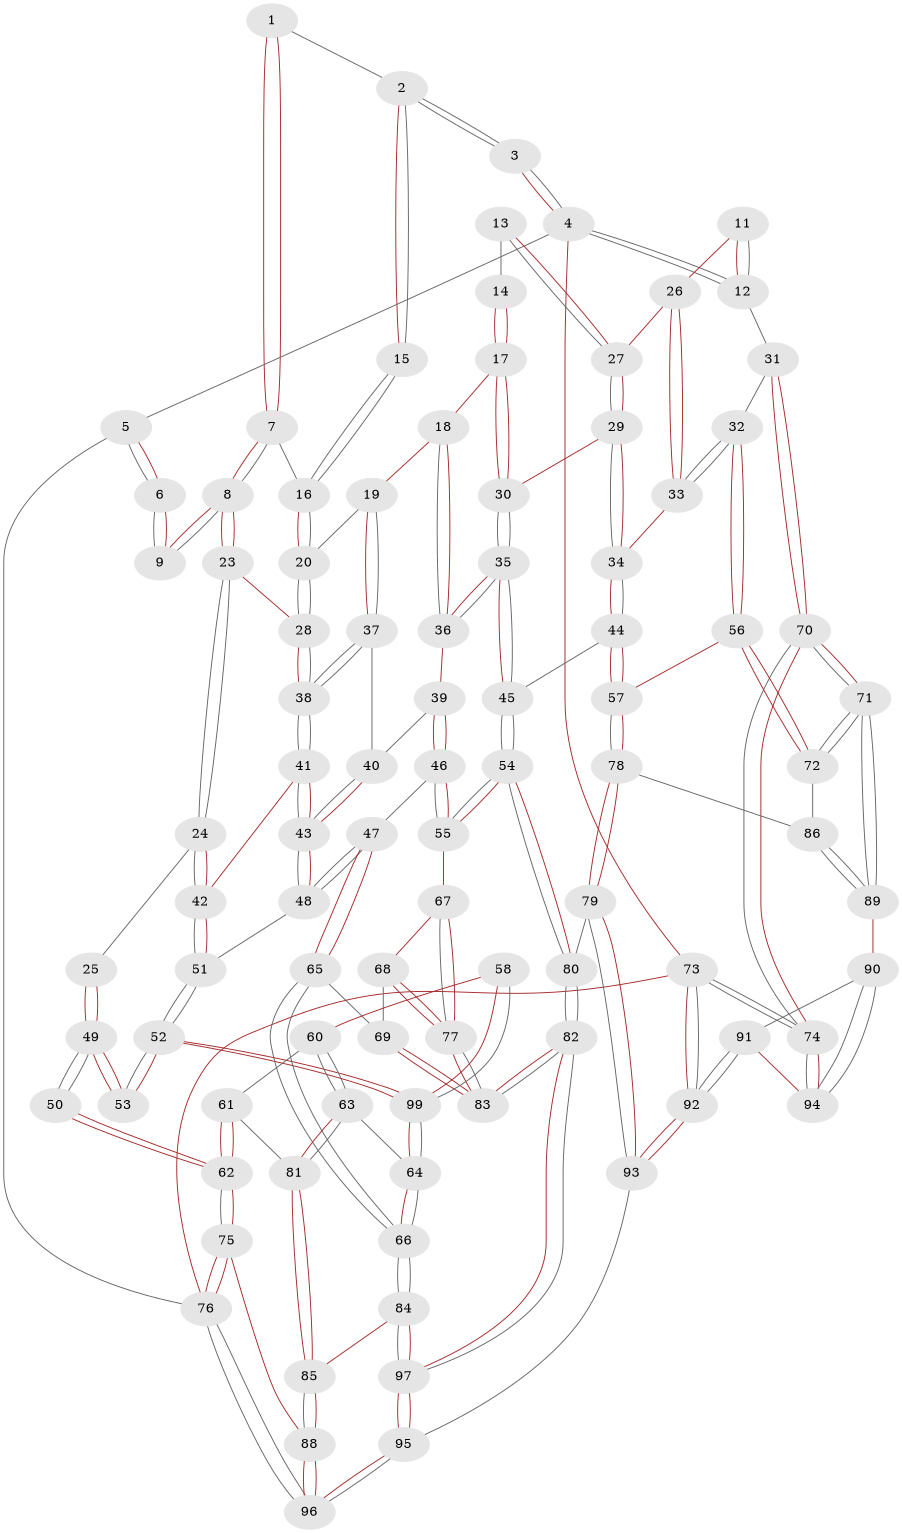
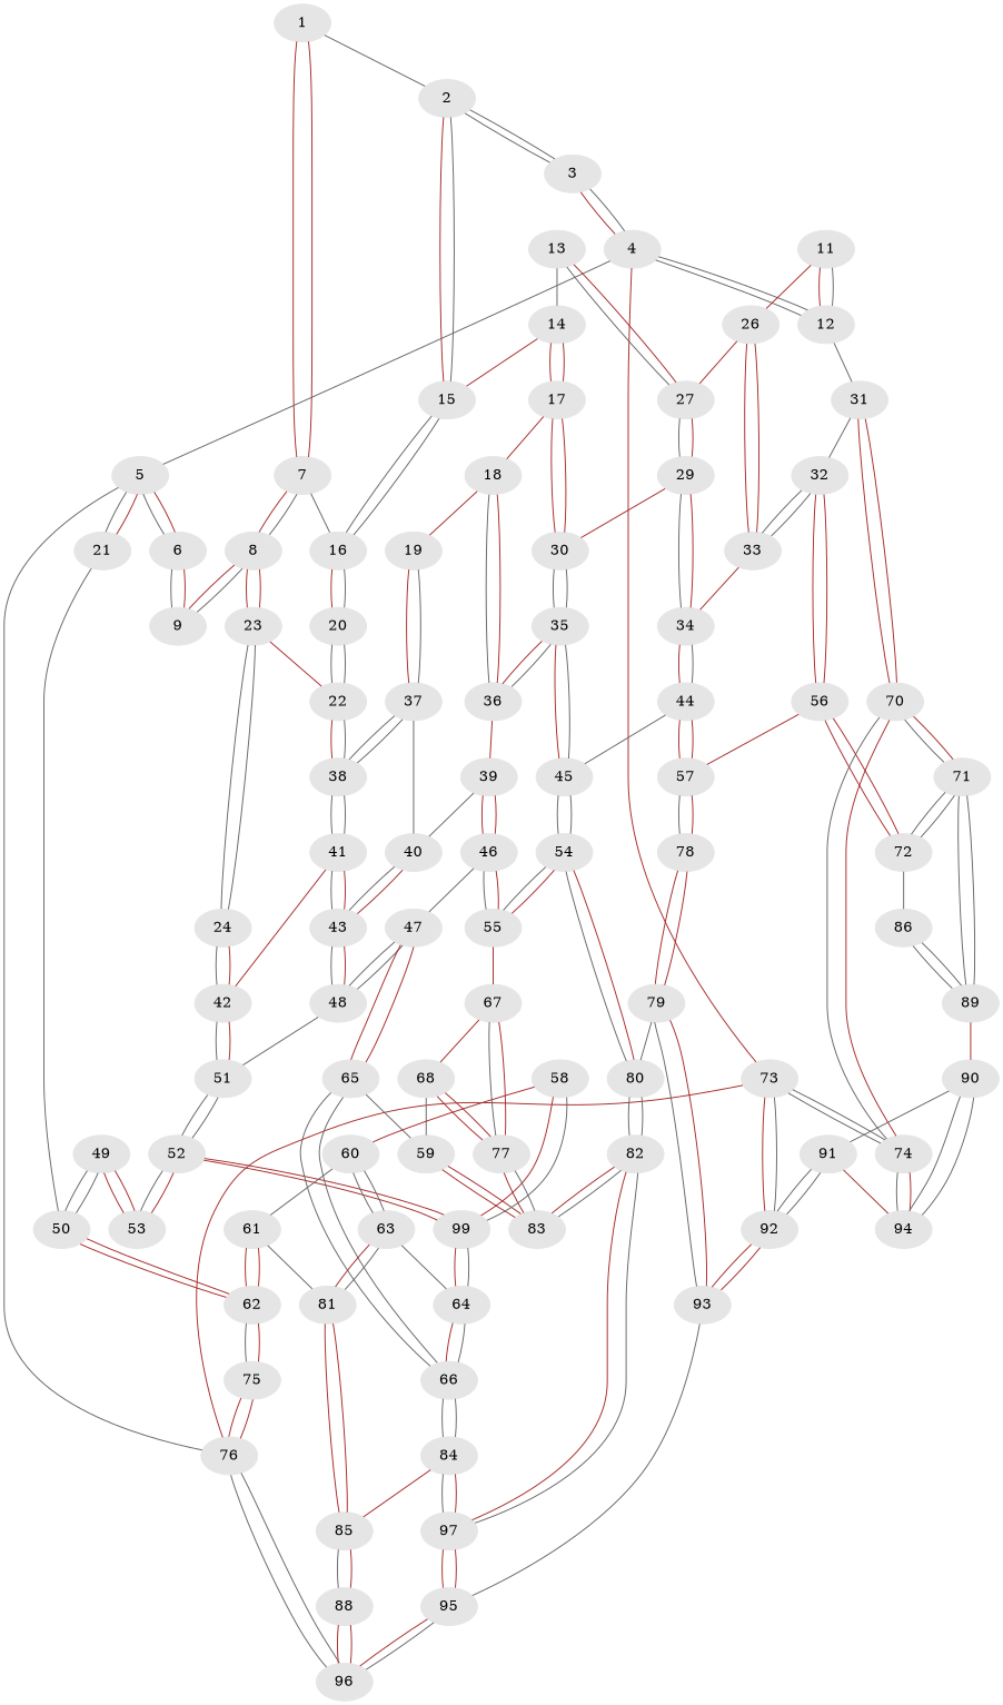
  graph {
    node [color=gray90 style=filled]
    edge [color=gray40]
    1
    2
    7
    3
    15
    8
    16
    4
    5
    12
    73
    6
+   21
    76
    31
    74
    92
    9
    50
    96
    23
    20
-   28
+   28 [label=22]
    24
    11
    26
    13
    14
    27
    33
    32
    70
    17
    29
    18
    30
    19
    36
    35
    37
    39
    38
    40
    62
-   25
    49
    42
    51
    53
    34
    41
    44
    45
    56
    71
    57
    72
    54
    46
    43
    47
    55
    48
    52
    78
    80
    65
    67
    66
-   69
+   69 [label=59]
    75
    n72 [label=99]
    64
    82
    68
    77
    86
    79
    58
    60
    61
    63
    81
    85
    88
    84
    83
    n88 [label=97]
    89
    94
    90
    93
    95
    91
    1 -- 2
    1 -- 7 [color=brown]
    1 -- 7 [color=brown]
    2 -- 3
    2 -- 3
    2 -- 15 [color=brown]
    2 -- 15
    7 -- 8 [color=brown]
    7 -- 8
    7 -- 16
    3 -- 4 [color=brown]
    3 -- 4
    15 -- 16
    15 -- 16
    8 -- 9 [color=brown]
    8 -- 9
    8 -- 23 [color=brown]
    8 -- 23 [color=brown]
    16 -- 20 [color=brown]
    16 -- 20
    4 -- 5
    4 -- 12
    4 -- 12
    4 -- 73 [color=brown]
    5 -- 6
    5 -- 6 [color=brown]
+   5 -- 21
+   5 -- 21 [color=brown]
    5 -- 76
    12 -- 31
    73 -- 76 [color=brown]
    73 -- 74
    73 -- 74
    73 -- 92 [color=brown]
    73 -- 92
    6 -- 9
    6 -- 9 [color=brown]
+   21 -- 50
    76 -- 96
    76 -- 96
    31 -- 32
    31 -- 70 [color=brown]
    31 -- 70 [color=brown]
    74 -- 94
    74 -- 94 [color=brown]
    92 -- 93 [color=brown]
    92 -- 93 [color=brown]
    50 -- 62 [color=brown]
    50 -- 62 [color=brown]
    23 -- 28 [color=brown]
    23 -- 24
    23 -- 24
    20 -- 28
    20 -- 28
    28 -- 38 [color=brown]
    28 -- 38
-   24 -- 25
    24 -- 42
    24 -- 42 [color=brown]
    11 -- 12 [color=brown]
    11 -- 12
    11 -- 26 [color=brown]
    26 -- 27 [color=brown]
    26 -- 33 [color=brown]
    26 -- 33 [color=brown]
    13 -- 14
    13 -- 27
    13 -- 27 [color=brown]
+   14 -- 15 [color=brown]
    14 -- 17 [color=brown]
    14 -- 17 [color=brown]
    27 -- 29
    27 -- 29 [color=brown]
    33 -- 34 [color=brown]
    32 -- 33
    32 -- 33
    32 -- 56 [color=brown]
    32 -- 56 [color=brown]
    70 -- 74
    70 -- 74 [color=brown]
    70 -- 71
    70 -- 71 [color=brown]
    17 -- 18 [color=brown]
    17 -- 30 [color=brown]
    17 -- 30 [color=brown]
    29 -- 30 [color=brown]
    29 -- 34
    29 -- 34 [color=brown]
    18 -- 19 [color=brown]
    18 -- 36
    18 -- 36 [color=brown]
    30 -- 35
    30 -- 35
-   19 -- 20
    19 -- 37 [color=brown]
    19 -- 37
    36 -- 39 [color=brown]
    35 -- 36 [color=brown]
    35 -- 36
    35 -- 45 [color=brown]
    35 -- 45
    37 -- 38
    37 -- 38
    37 -- 40
    39 -- 40
    39 -- 46 [color=brown]
    39 -- 46 [color=brown]
    38 -- 41
    38 -- 41
    40 -- 43
    40 -- 43 [color=brown]
    62 -- 75
    62 -- 75 [color=brown]
-   25 -- 49 [color=brown]
-   25 -- 49 [color=brown]
    49 -- 50
    49 -- 50
    49 -- 53 [color=brown]
    49 -- 53 [color=brown]
    42 -- 51
    42 -- 51 [color=brown]
    51 -- 52
    51 -- 52
    34 -- 44 [color=brown]
    34 -- 44
    41 -- 42 [color=brown]
    41 -- 43
    41 -- 43 [color=brown]
    44 -- 45
    44 -- 57 [color=brown]
    44 -- 57 [color=brown]
    45 -- 54
    45 -- 54
    56 -- 57 [color=brown]
    56 -- 72 [color=brown]
    56 -- 72 [color=brown]
    71 -- 72
    71 -- 72
    71 -- 89
    71 -- 89
    57 -- 78
    57 -- 78 [color=brown]
    72 -- 86
    54 -- 55
    54 -- 55 [color=brown]
    54 -- 80
    54 -- 80 [color=brown]
    46 -- 47
    46 -- 55
    46 -- 55 [color=brown]
    43 -- 48
    43 -- 48 [color=brown]
    47 -- 48
    47 -- 48
    47 -- 65 [color=brown]
    47 -- 65 [color=brown]
    55 -- 67 [color=brown]
    48 -- 51
    52 -- 53
    52 -- 53 [color=brown]
    52 -- n72 [color=brown]
    52 -- n72 [color=brown]
-   78 -- 86
    78 -- 79 [color=brown]
    78 -- 79 [color=brown]
    80 -- 82
    80 -- 82
    65 -- 66
    65 -- 66
    65 -- 69
    67 -- 68 [color=brown]
    67 -- 77
    67 -- 77 [color=brown]
    66 -- 84
    66 -- 84
    69 -- 83 [color=brown]
    69 -- 83 [color=brown]
    75 -- 76 [color=brown]
    75 -- 76 [color=brown]
-   75 -- 88 [color=brown]
    n72 -- 64 [color=brown]
    n72 -- 64
    64 -- 66 [color=brown]
    64 -- 66
    82 -- 83 [color=brown]
    82 -- 83
    82 -- n88 [color=brown]
    82 -- n88
    68 -- 69
    68 -- 77 [color=brown]
    68 -- 77 [color=brown]
    77 -- 83 [color=brown]
    77 -- 83
    86 -- 89
    86 -- 89
    79 -- 80
    79 -- 93
    79 -- 93 [color=brown]
    58 -- n72 [color=brown]
    58 -- n72
    58 -- 60 [color=brown]
    60 -- 61
    60 -- 63
    60 -- 63
    61 -- 62 [color=brown]
    61 -- 62 [color=brown]
    61 -- 81
    63 -- 64
    63 -- 81 [color=brown]
    63 -- 81
    81 -- 85 [color=brown]
    81 -- 85 [color=brown]
    85 -- 88
    85 -- 88 [color=brown]
    88 -- 96 [color=brown]
    88 -- 96 [color=brown]
    84 -- 85 [color=brown]
    84 -- n88
    84 -- n88 [color=brown]
    n88 -- 95 [color=brown]
    n88 -- 95 [color=brown]
    89 -- 90 [color=brown]
    90 -- 94
    90 -- 94
    90 -- 91
    93 -- 95
    95 -- 96 [color=brown]
    95 -- 96
    91 -- 92
    91 -- 92
    91 -- 94 [color=brown]
  }
